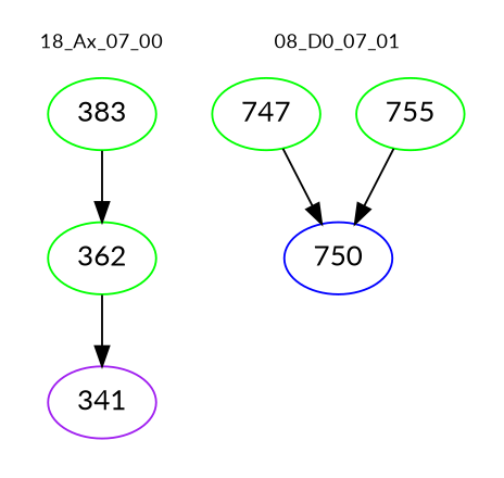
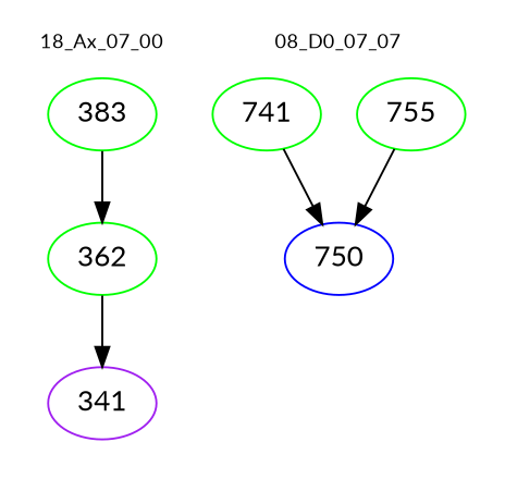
  digraph {
    fontname=Lato
    node [color=green fontname=Lato]
    edge [color=black fontname=Lato]
    n1 [label=383]
    n2 [label=362]
    n3 [color=purple label=341]
    n4 [label=755]
-   n5 [label=747]
+   n5 [label=741]
    n6 [color=blue label=750]
    subgraph cluster_1 {
      color=white
      fontsize=10
      label="18_Ax_07_00"
      n1
      n2
      n3
    }
    subgraph cluster_2 {
      color=white
      fontsize=10
-     label="08_D0_07_01"
+     label="08_D0_07_07"
      n4
      n5
      n6
    }
    n1 -> n2
    n2 -> n3
    n4 -> n6
    n5 -> n6
  }
